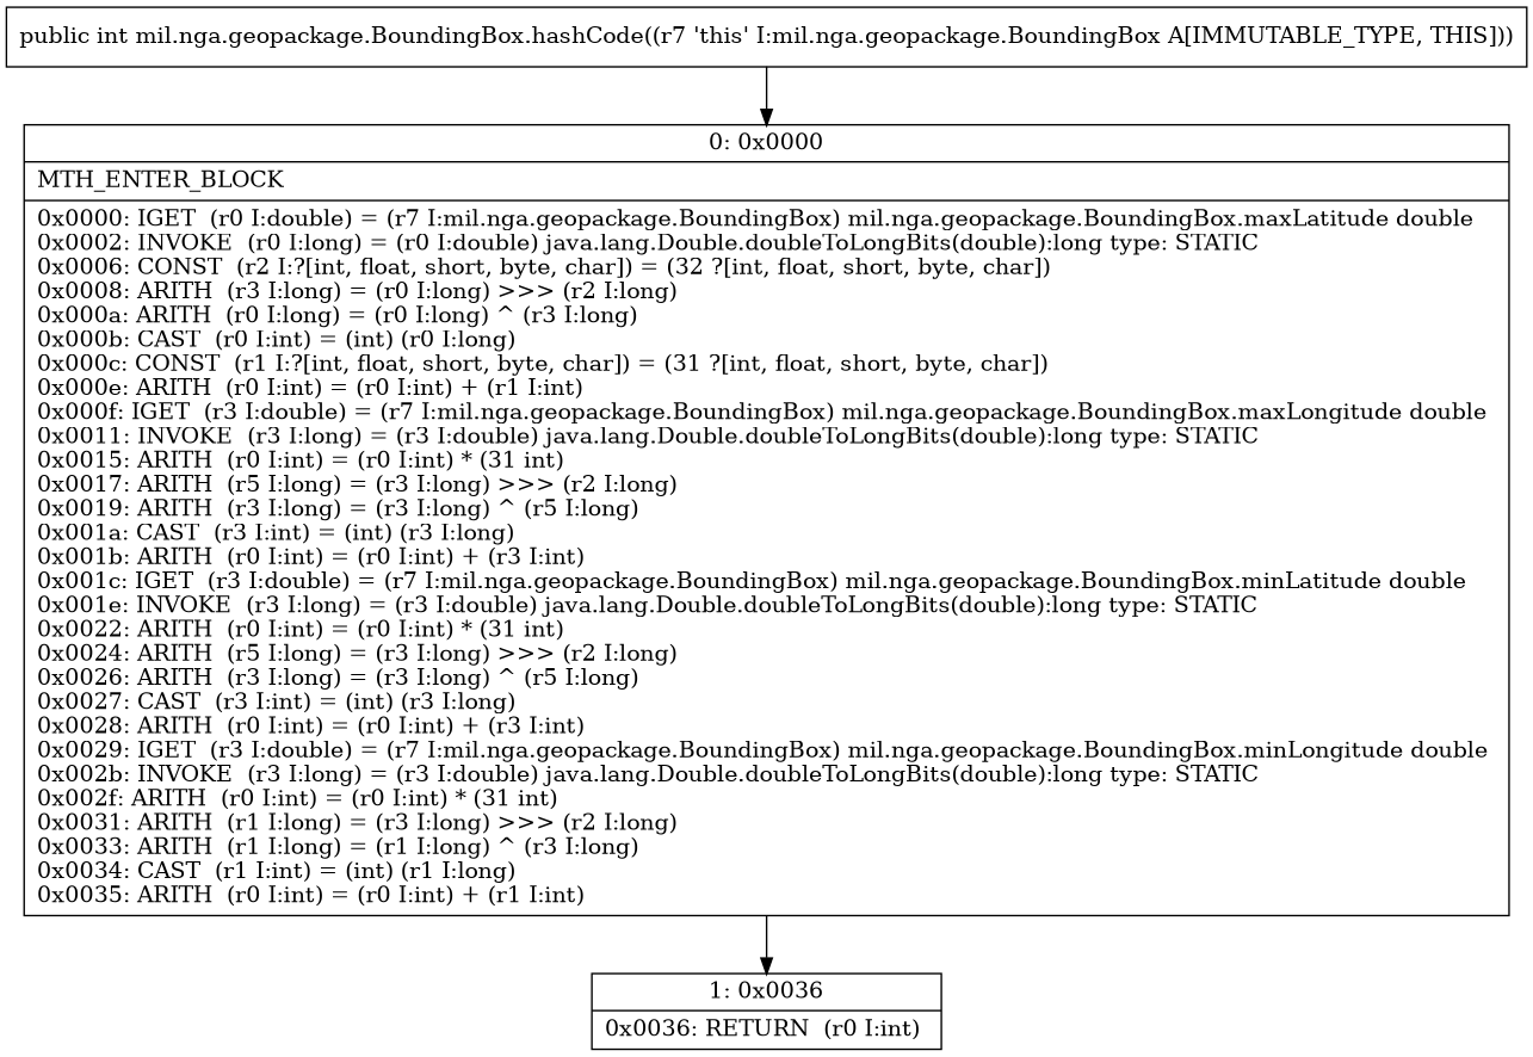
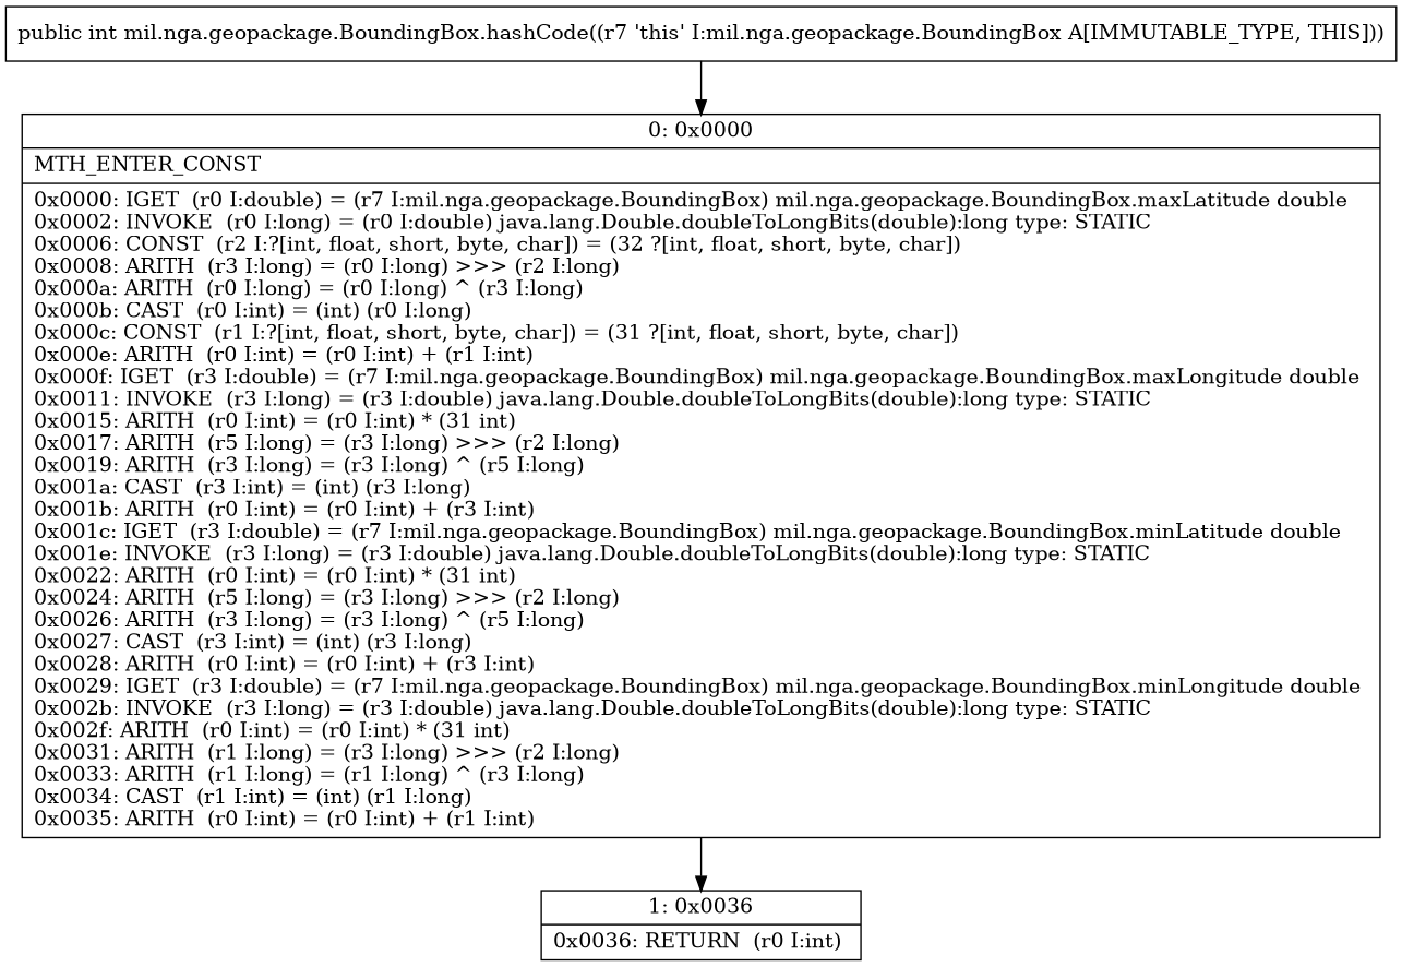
  digraph {
    node [shape=record]
-   n1 [label="{0\:\ 0x0000|MTH_ENTER_BLOCK\l|0x0000: IGET  (r0 I:double) = (r7 I:mil.nga.geopackage.BoundingBox) mil.nga.geopackage.BoundingBox.maxLatitude double \l0x0002: INVOKE  (r0 I:long) = (r0 I:double) java.lang.Double.doubleToLongBits(double):long type: STATIC \l0x0006: CONST  (r2 I:?[int, float, short, byte, char]) = (32 ?[int, float, short, byte, char]) \l0x0008: ARITH  (r3 I:long) = (r0 I:long) \>\>\> (r2 I:long) \l0x000a: ARITH  (r0 I:long) = (r0 I:long) ^ (r3 I:long) \l0x000b: CAST  (r0 I:int) = (int) (r0 I:long) \l0x000c: CONST  (r1 I:?[int, float, short, byte, char]) = (31 ?[int, float, short, byte, char]) \l0x000e: ARITH  (r0 I:int) = (r0 I:int) + (r1 I:int) \l0x000f: IGET  (r3 I:double) = (r7 I:mil.nga.geopackage.BoundingBox) mil.nga.geopackage.BoundingBox.maxLongitude double \l0x0011: INVOKE  (r3 I:long) = (r3 I:double) java.lang.Double.doubleToLongBits(double):long type: STATIC \l0x0015: ARITH  (r0 I:int) = (r0 I:int) * (31 int) \l0x0017: ARITH  (r5 I:long) = (r3 I:long) \>\>\> (r2 I:long) \l0x0019: ARITH  (r3 I:long) = (r3 I:long) ^ (r5 I:long) \l0x001a: CAST  (r3 I:int) = (int) (r3 I:long) \l0x001b: ARITH  (r0 I:int) = (r0 I:int) + (r3 I:int) \l0x001c: IGET  (r3 I:double) = (r7 I:mil.nga.geopackage.BoundingBox) mil.nga.geopackage.BoundingBox.minLatitude double \l0x001e: INVOKE  (r3 I:long) = (r3 I:double) java.lang.Double.doubleToLongBits(double):long type: STATIC \l0x0022: ARITH  (r0 I:int) = (r0 I:int) * (31 int) \l0x0024: ARITH  (r5 I:long) = (r3 I:long) \>\>\> (r2 I:long) \l0x0026: ARITH  (r3 I:long) = (r3 I:long) ^ (r5 I:long) \l0x0027: CAST  (r3 I:int) = (int) (r3 I:long) \l0x0028: ARITH  (r0 I:int) = (r0 I:int) + (r3 I:int) \l0x0029: IGET  (r3 I:double) = (r7 I:mil.nga.geopackage.BoundingBox) mil.nga.geopackage.BoundingBox.minLongitude double \l0x002b: INVOKE  (r3 I:long) = (r3 I:double) java.lang.Double.doubleToLongBits(double):long type: STATIC \l0x002f: ARITH  (r0 I:int) = (r0 I:int) * (31 int) \l0x0031: ARITH  (r1 I:long) = (r3 I:long) \>\>\> (r2 I:long) \l0x0033: ARITH  (r1 I:long) = (r1 I:long) ^ (r3 I:long) \l0x0034: CAST  (r1 I:int) = (int) (r1 I:long) \l0x0035: ARITH  (r0 I:int) = (r0 I:int) + (r1 I:int) \l}"]
+   n1 [label="{0\:\ 0x0000|MTH_ENTER_CONST\l|0x0000: IGET  (r0 I:double) = (r7 I:mil.nga.geopackage.BoundingBox) mil.nga.geopackage.BoundingBox.maxLatitude double \l0x0002: INVOKE  (r0 I:long) = (r0 I:double) java.lang.Double.doubleToLongBits(double):long type: STATIC \l0x0006: CONST  (r2 I:?[int, float, short, byte, char]) = (32 ?[int, float, short, byte, char]) \l0x0008: ARITH  (r3 I:long) = (r0 I:long) \>\>\> (r2 I:long) \l0x000a: ARITH  (r0 I:long) = (r0 I:long) ^ (r3 I:long) \l0x000b: CAST  (r0 I:int) = (int) (r0 I:long) \l0x000c: CONST  (r1 I:?[int, float, short, byte, char]) = (31 ?[int, float, short, byte, char]) \l0x000e: ARITH  (r0 I:int) = (r0 I:int) + (r1 I:int) \l0x000f: IGET  (r3 I:double) = (r7 I:mil.nga.geopackage.BoundingBox) mil.nga.geopackage.BoundingBox.maxLongitude double \l0x0011: INVOKE  (r3 I:long) = (r3 I:double) java.lang.Double.doubleToLongBits(double):long type: STATIC \l0x0015: ARITH  (r0 I:int) = (r0 I:int) * (31 int) \l0x0017: ARITH  (r5 I:long) = (r3 I:long) \>\>\> (r2 I:long) \l0x0019: ARITH  (r3 I:long) = (r3 I:long) ^ (r5 I:long) \l0x001a: CAST  (r3 I:int) = (int) (r3 I:long) \l0x001b: ARITH  (r0 I:int) = (r0 I:int) + (r3 I:int) \l0x001c: IGET  (r3 I:double) = (r7 I:mil.nga.geopackage.BoundingBox) mil.nga.geopackage.BoundingBox.minLatitude double \l0x001e: INVOKE  (r3 I:long) = (r3 I:double) java.lang.Double.doubleToLongBits(double):long type: STATIC \l0x0022: ARITH  (r0 I:int) = (r0 I:int) * (31 int) \l0x0024: ARITH  (r5 I:long) = (r3 I:long) \>\>\> (r2 I:long) \l0x0026: ARITH  (r3 I:long) = (r3 I:long) ^ (r5 I:long) \l0x0027: CAST  (r3 I:int) = (int) (r3 I:long) \l0x0028: ARITH  (r0 I:int) = (r0 I:int) + (r3 I:int) \l0x0029: IGET  (r3 I:double) = (r7 I:mil.nga.geopackage.BoundingBox) mil.nga.geopackage.BoundingBox.minLongitude double \l0x002b: INVOKE  (r3 I:long) = (r3 I:double) java.lang.Double.doubleToLongBits(double):long type: STATIC \l0x002f: ARITH  (r0 I:int) = (r0 I:int) * (31 int) \l0x0031: ARITH  (r1 I:long) = (r3 I:long) \>\>\> (r2 I:long) \l0x0033: ARITH  (r1 I:long) = (r1 I:long) ^ (r3 I:long) \l0x0034: CAST  (r1 I:int) = (int) (r1 I:long) \l0x0035: ARITH  (r0 I:int) = (r0 I:int) + (r1 I:int) \l}"]
    n2 [label="{1\:\ 0x0036|0x0036: RETURN  (r0 I:int) \l}"]
    n3 [label="{public int mil.nga.geopackage.BoundingBox.hashCode((r7 'this' I:mil.nga.geopackage.BoundingBox A[IMMUTABLE_TYPE, THIS])) }"]
    n1 -> n2
    n3 -> n1
  }
